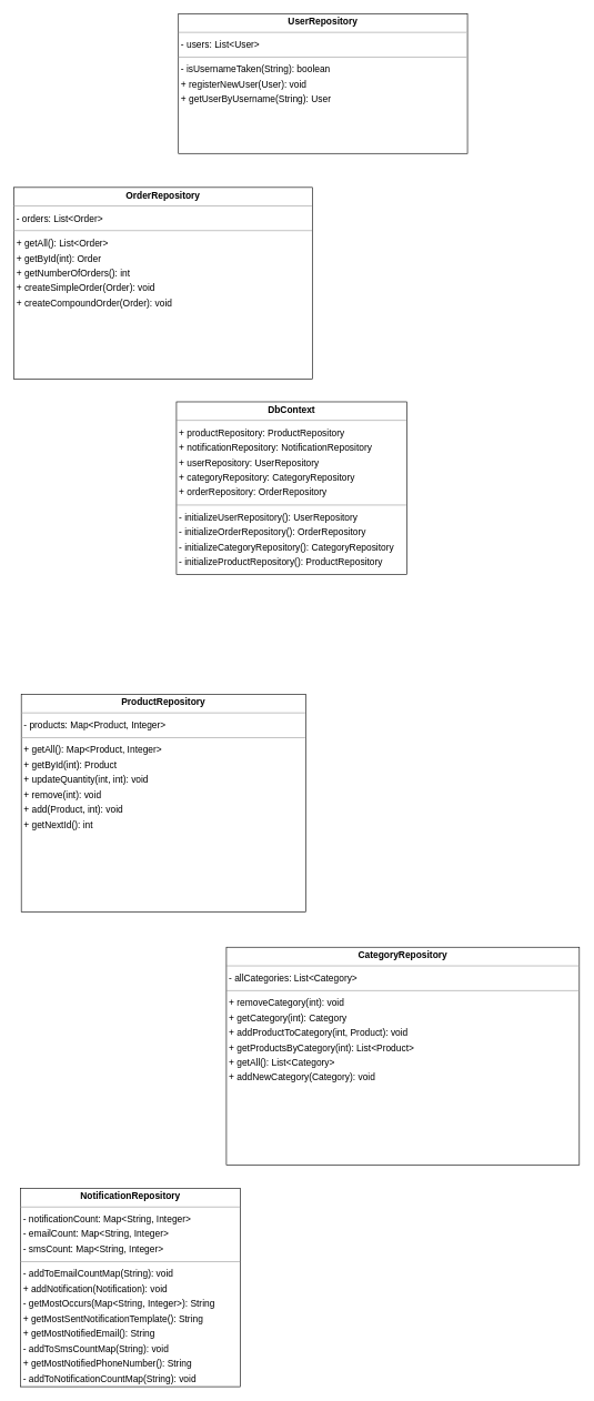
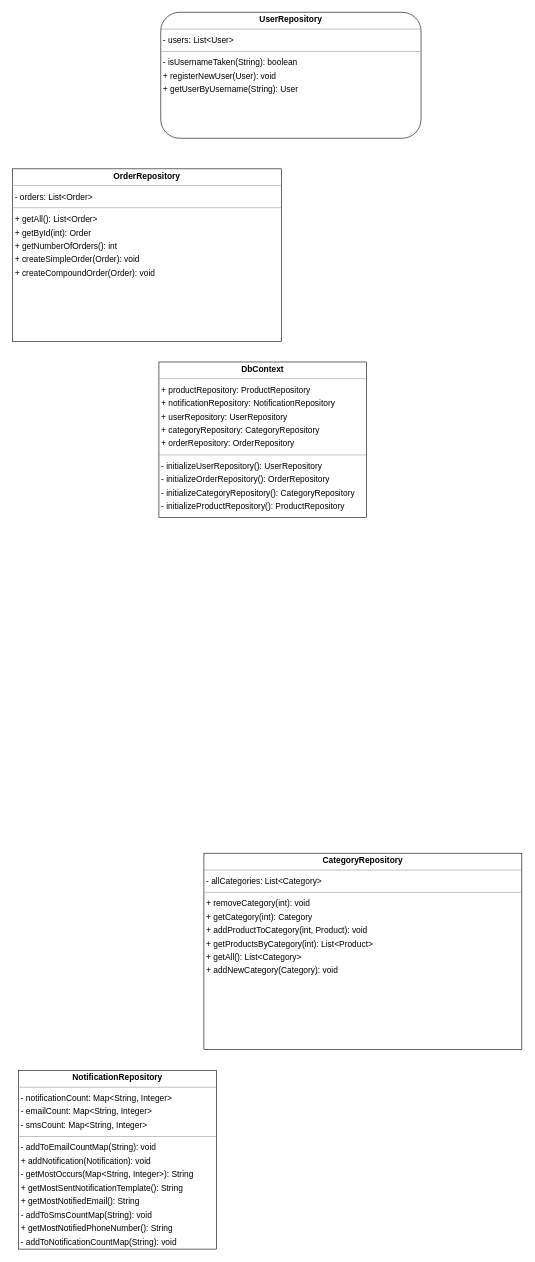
  <mxCell id="0" />
  <mxCell id="1" parent="0" />
  <mxCell id="2" value="&lt;p style=&quot;margin:0px;margin-top:4px;text-align:center;&quot;&gt;&lt;b&gt;CategoryRepository&lt;/b&gt;&lt;/p&gt;&lt;hr size=&quot;1&quot;/&gt;&lt;p style=&quot;margin:0 0 0 4px;line-height:1.6;&quot;&gt;- allCategories: List&amp;lt;Category&amp;gt;&lt;/p&gt;&lt;hr size=&quot;1&quot;/&gt;&lt;p style=&quot;margin:0 0 0 4px;line-height:1.6;&quot;&gt;+ removeCategory(int): void&lt;br/&gt;+ getCategory(int): Category&lt;br/&gt;+ addProductToCategory(int, Product): void&lt;br/&gt;+ getProductsByCategory(int): List&amp;lt;Product&amp;gt;&lt;br/&gt;+ getAll(): List&amp;lt;Category&amp;gt;&lt;br/&gt;+ addNewCategory(Category): void&lt;/p&gt;" style="verticalAlign=top;align=left;overflow=fill;fontSize=14;fontFamily=Helvetica;html=1;rounded=0;shadow=0;comic=0;labelBackgroundColor=none;strokeWidth=1;" parent="1" vertex="1"><mxGeometry x="339" y="1422" width="530" height="327" as="geometry" /></mxCell>
  <mxCell id="3" value="&lt;p style=&quot;margin:0px;margin-top:4px;text-align:center;&quot;&gt;&lt;b&gt;DbContext&lt;/b&gt;&lt;/p&gt;&lt;hr size=&quot;1&quot;/&gt;&lt;p style=&quot;margin:0 0 0 4px;line-height:1.6;&quot;&gt;+ productRepository: ProductRepository&lt;br/&gt;+ notificationRepository: NotificationRepository&lt;br/&gt;+ userRepository: UserRepository&lt;br/&gt;+ categoryRepository: CategoryRepository&lt;br/&gt;+ orderRepository: OrderRepository&lt;/p&gt;&lt;hr size=&quot;1&quot;/&gt;&lt;p style=&quot;margin:0 0 0 4px;line-height:1.6;&quot;&gt;- initializeUserRepository(): UserRepository&lt;br/&gt;- initializeOrderRepository(): OrderRepository&lt;br/&gt;- initializeCategoryRepository(): CategoryRepository&lt;br/&gt;- initializeProductRepository(): ProductRepository&lt;/p&gt;" style="verticalAlign=top;align=left;overflow=fill;fontSize=14;fontFamily=Helvetica;html=1;rounded=0;shadow=0;comic=0;labelBackgroundColor=none;strokeWidth=1;" parent="1" vertex="1"><mxGeometry x="264" y="603" width="346" height="259" as="geometry" /></mxCell>
  <mxCell id="4" value="&lt;p style=&quot;margin:0px;margin-top:4px;text-align:center;&quot;&gt;&lt;b&gt;NotificationRepository&lt;/b&gt;&lt;/p&gt;&lt;hr size=&quot;1&quot;/&gt;&lt;p style=&quot;margin:0 0 0 4px;line-height:1.6;&quot;&gt;- notificationCount: Map&amp;lt;String, Integer&amp;gt;&lt;br/&gt;- emailCount: Map&amp;lt;String, Integer&amp;gt;&lt;br/&gt;- smsCount: Map&amp;lt;String, Integer&amp;gt;&lt;/p&gt;&lt;hr size=&quot;1&quot;/&gt;&lt;p style=&quot;margin:0 0 0 4px;line-height:1.6;&quot;&gt;- addToEmailCountMap(String): void&lt;br/&gt;+ addNotification(Notification): void&lt;br/&gt;- getMostOccurs(Map&amp;lt;String, Integer&amp;gt;): String&lt;br/&gt;+ getMostSentNotificationTemplate(): String&lt;br/&gt;+ getMostNotifiedEmail(): String&lt;br/&gt;- addToSmsCountMap(String): void&lt;br/&gt;+ getMostNotifiedPhoneNumber(): String&lt;br/&gt;- addToNotificationCountMap(String): void&lt;/p&gt;" style="verticalAlign=top;align=left;overflow=fill;fontSize=14;fontFamily=Helvetica;html=1;rounded=0;shadow=0;comic=0;labelBackgroundColor=none;strokeWidth=1;" parent="1" vertex="1"><mxGeometry x="30" y="1784" width="330" height="298" as="geometry" /></mxCell>
  <mxCell id="5" value="&lt;p style=&quot;margin:0px;margin-top:4px;text-align:center;&quot;&gt;&lt;b&gt;OrderRepository&lt;/b&gt;&lt;/p&gt;&lt;hr size=&quot;1&quot;/&gt;&lt;p style=&quot;margin:0 0 0 4px;line-height:1.6;&quot;&gt;- orders: List&amp;lt;Order&amp;gt;&lt;/p&gt;&lt;hr size=&quot;1&quot;/&gt;&lt;p style=&quot;margin:0 0 0 4px;line-height:1.6;&quot;&gt;+ getAll(): List&amp;lt;Order&amp;gt;&lt;br/&gt;+ getById(int): Order&lt;br/&gt;+ getNumberOfOrders(): int&lt;br/&gt;+ createSimpleOrder(Order): void&lt;br/&gt;+ createCompoundOrder(Order): void&lt;/p&gt;" style="verticalAlign=top;align=left;overflow=fill;fontSize=14;fontFamily=Helvetica;html=1;rounded=0;shadow=0;comic=0;labelBackgroundColor=none;strokeWidth=1;" parent="1" vertex="1"><mxGeometry x="20" y="281" width="448" height="288" as="geometry" /></mxCell>
- <mxCell id="6" value="&lt;p style=&quot;margin:0px;margin-top:4px;text-align:center;&quot;&gt;&lt;b&gt;ProductRepository&lt;/b&gt;&lt;/p&gt;&lt;hr size=&quot;1&quot;/&gt;&lt;p style=&quot;margin:0 0 0 4px;line-height:1.6;&quot;&gt;- products: Map&amp;lt;Product, Integer&amp;gt;&lt;/p&gt;&lt;hr size=&quot;1&quot;/&gt;&lt;p style=&quot;margin:0 0 0 4px;line-height:1.6;&quot;&gt;+ getAll(): Map&amp;lt;Product, Integer&amp;gt;&lt;br/&gt;+ getById(int): Product&lt;br/&gt;+ updateQuantity(int, int): void&lt;br/&gt;+ remove(int): void&lt;br/&gt;+ add(Product, int): void&lt;br/&gt;+ getNextId(): int&lt;/p&gt;" style="verticalAlign=top;align=left;overflow=fill;fontSize=14;fontFamily=Helvetica;html=1;rounded=0;shadow=0;comic=0;labelBackgroundColor=none;strokeWidth=1;" parent="1" vertex="1"><mxGeometry x="31" y="1042" width="427" height="327" as="geometry" /></mxCell>
- <mxCell id="7" value="&lt;p style=&quot;margin:0px;margin-top:4px;text-align:center;&quot;&gt;&lt;b&gt;UserRepository&lt;/b&gt;&lt;/p&gt;&lt;hr size=&quot;1&quot;/&gt;&lt;p style=&quot;margin:0 0 0 4px;line-height:1.6;&quot;&gt;- users: List&amp;lt;User&amp;gt;&lt;/p&gt;&lt;hr size=&quot;1&quot;/&gt;&lt;p style=&quot;margin:0 0 0 4px;line-height:1.6;&quot;&gt;- isUsernameTaken(String): boolean&lt;br/&gt;+ registerNewUser(User): void&lt;br/&gt;+ getUserByUsername(String): User&lt;/p&gt;" style="verticalAlign=top;align=left;overflow=fill;fontSize=14;fontFamily=Helvetica;html=1;rounded=0;shadow=0;comic=0;labelBackgroundColor=none;strokeWidth=1;" parent="1" vertex="1"><mxGeometry x="267" y="20" width="434" height="210" as="geometry" /></mxCell>
+ <mxCell id="7" value="&lt;p style=&quot;margin:0px;margin-top:4px;text-align:center;&quot;&gt;&lt;b&gt;UserRepository&lt;/b&gt;&lt;/p&gt;&lt;hr size=&quot;1&quot;/&gt;&lt;p style=&quot;margin:0 0 0 4px;line-height:1.6;&quot;&gt;- users: List&amp;lt;User&amp;gt;&lt;/p&gt;&lt;hr size=&quot;1&quot;/&gt;&lt;p style=&quot;margin:0 0 0 4px;line-height:1.6;&quot;&gt;- isUsernameTaken(String): boolean&lt;br/&gt;+ registerNewUser(User): void&lt;br/&gt;+ getUserByUsername(String): User&lt;/p&gt;" style="verticalAlign=top;align=left;overflow=fill;fontSize=14;fontFamily=Helvetica;html=1;shadow=0;comic=0;labelBackgroundColor=none;strokeWidth=1;rounded=1;" parent="1" vertex="1"><mxGeometry x="267" y="20" width="434" height="210" as="geometry" /></mxCell>
